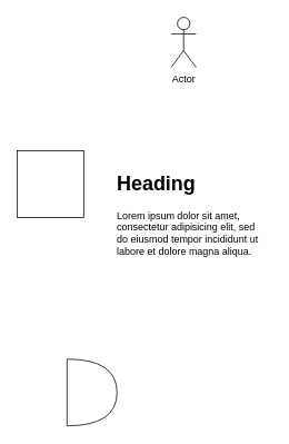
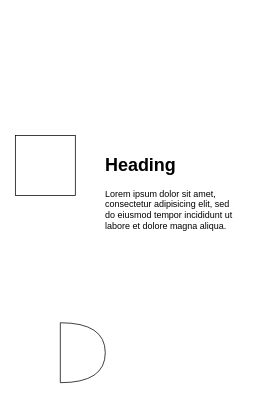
  <mxCell id="0" />
  <mxCell id="1" parent="0" />
  <mxCell id="2" value="" style="whiteSpace=wrap;html=1;aspect=fixed;" parent="1" vertex="1"><mxGeometry x="20" y="180" width="80" height="80" as="geometry" /></mxCell>
  <mxCell id="3" value="&lt;h1&gt;Heading&lt;/h1&gt;&lt;p&gt;Lorem ipsum dolor sit amet, consectetur adipisicing elit, sed do eiusmod tempor incididunt ut labore et dolore magna aliqua.&lt;/p&gt;" style="text;html=1;strokeColor=none;fillColor=none;spacing=5;spacingTop=-20;whiteSpace=wrap;overflow=hidden;rounded=0;" parent="1" vertex="1"><mxGeometry x="135" y="200" width="190" height="120" as="geometry" /></mxCell>
  <mxCell id="4" value="" style="shape=or;whiteSpace=wrap;html=1;" parent="1" vertex="1"><mxGeometry x="80" y="430" width="60" height="80" as="geometry" /></mxCell>
- <mxCell id="5" value="Actor" style="shape=umlActor;verticalLabelPosition=bottom;verticalAlign=top;html=1;outlineConnect=0;" parent="1" vertex="1"><mxGeometry x="205" y="20" width="30" height="60" as="geometry" /></mxCell>
